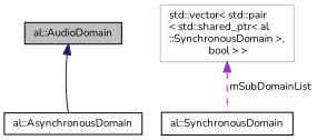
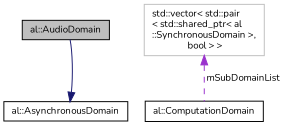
  digraph {
    fontname=Nunito
    node [color=black fontname=Nunito fontsize=10 shape=record]
    edge [dir=back fontname=Nunito fontsize=10 labelfontname="FreeSans.ttf" labelfontsize=10]
    n1 [fillcolor=grey75 fontcolor=black height=0.2 label="al::AudioDomain" style=filled width=0.4]
    n2 [height=0.2 label="al::AsynchronousDomain" width=0.4]
-   n3 [height=0.2 label="al::SynchronousDomain" width=0.4]
+   n3 [height=0.2 label="al::ComputationDomain" width=0.4]
    n4 [color=grey75 height=0.2 label="std::vector\< std::pair\l\< std::shared_ptr\< al\l::SynchronousDomain \>,\l bool \> \>" width=0.4]
-   n1 -> n2 [color=midnightblue style=solid]
+   n2 -> n1 [color=midnightblue style=solid]
    n4 -> n3 [color=darkorchid3 label=" mSubDomainList" style=dashed]
  }
